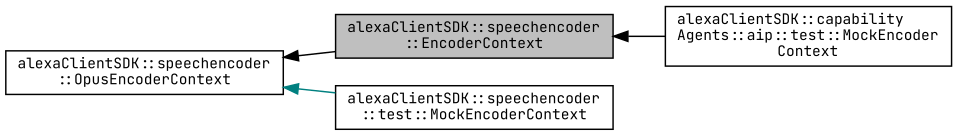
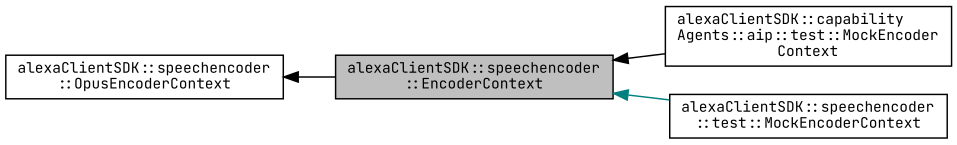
  digraph {
    fontname="JetBrains Mono"
    rankdir=LR
    node [color=black fillcolor=white fontname="JetBrains Mono" fontsize=10 shape=record style=filled]
    edge [color=black dir=back fontname="JetBrains Mono" fontsize=10 labelfontname=Helvetica labelfontsize=10 style=solid]
    n1 [fillcolor=grey75 fontcolor=black height=0.2 label="alexaClientSDK::speechencoder\l::EncoderContext" width=0.4]
    n2 [height=0.2 label="alexaClientSDK::capability\lAgents::aip::test::MockEncoder\lContext" width=0.4]
    n3 [height=0.2 label="alexaClientSDK::speechencoder\l::test::MockEncoderContext" width=0.4]
    n4 [height=0.2 label="alexaClientSDK::speechencoder\l::OpusEncoderContext" width=0.4]
    n1 -> n2
-   n4 -> n3 [color=teal]
+   n1 -> n3 [color=teal]
    n4 -> n1
  }
